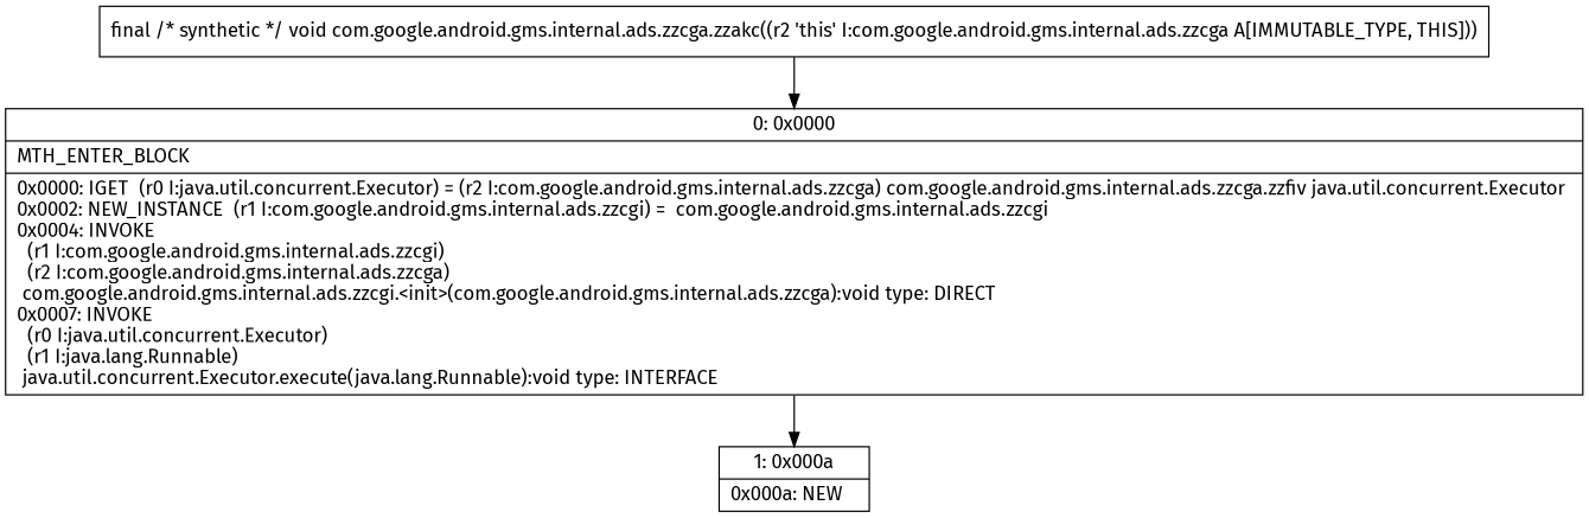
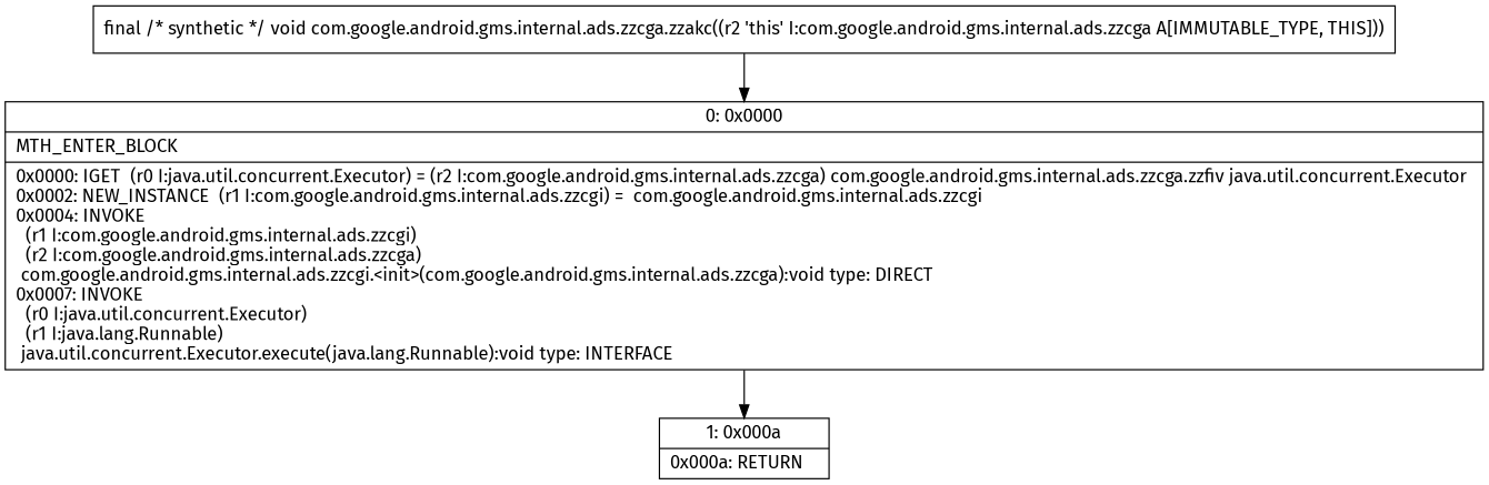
  digraph {
    fontname="Fira Sans"
    node [shape=record fontname="Fira Sans"]
    edge [fontname="Fira Sans"]
    n1 [label="{0\:\ 0x0000|MTH_ENTER_BLOCK\l|0x0000: IGET  (r0 I:java.util.concurrent.Executor) = (r2 I:com.google.android.gms.internal.ads.zzcga) com.google.android.gms.internal.ads.zzcga.zzfiv java.util.concurrent.Executor \l0x0002: NEW_INSTANCE  (r1 I:com.google.android.gms.internal.ads.zzcgi) =  com.google.android.gms.internal.ads.zzcgi \l0x0004: INVOKE  \l  (r1 I:com.google.android.gms.internal.ads.zzcgi)\l  (r2 I:com.google.android.gms.internal.ads.zzcga)\l com.google.android.gms.internal.ads.zzcgi.\<init\>(com.google.android.gms.internal.ads.zzcga):void type: DIRECT \l0x0007: INVOKE  \l  (r0 I:java.util.concurrent.Executor)\l  (r1 I:java.lang.Runnable)\l java.util.concurrent.Executor.execute(java.lang.Runnable):void type: INTERFACE \l}"]
-   n2 [label="{1\:\ 0x000a|0x000a: NEW   \l}"]
+   n2 [label="{1\:\ 0x000a|0x000a: RETURN   \l}"]
    n3 [label="{final \/* synthetic *\/ void com.google.android.gms.internal.ads.zzcga.zzakc((r2 'this' I:com.google.android.gms.internal.ads.zzcga A[IMMUTABLE_TYPE, THIS])) }"]
    n1 -> n2
    n3 -> n1
  }
